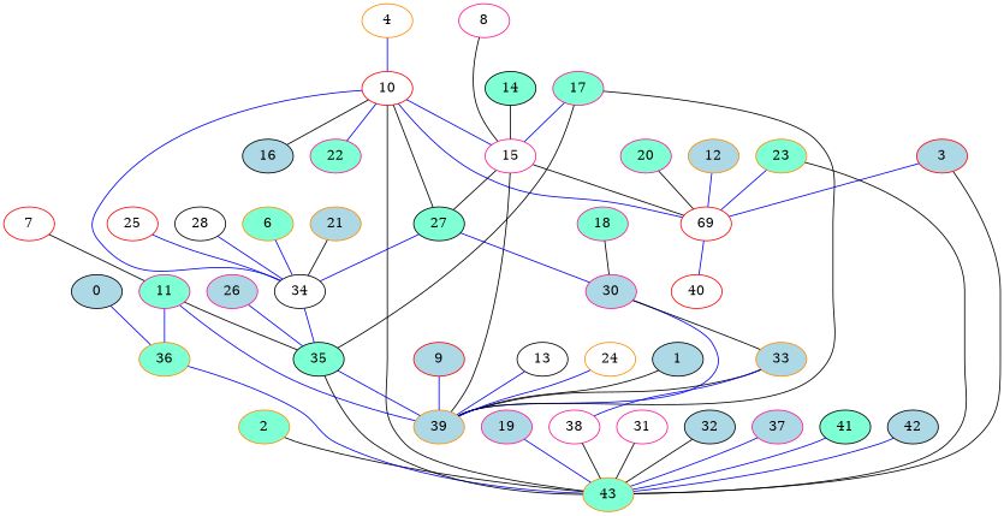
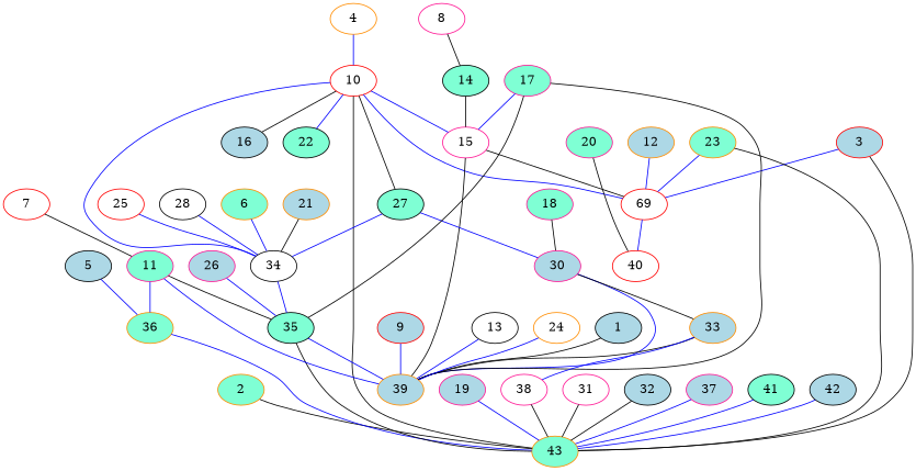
  graph {
    node [color=black fillcolor=lightblue style=filled]
    edge [color=blue weight=1.0]
    39 [color=darkorange]
    1
    2 [color=darkorange fillcolor=aquamarine]
    43 [color=darkorange fillcolor=aquamarine]
    3 [color=red]
    n6 [color=red fillcolor=white label=69]
    40 [color=red fillcolor=white]
    4 [color=darkorange fillcolor=white]
    10 [color=red fillcolor=white]
    34 [fillcolor=white]
    15 [color=deeppink fillcolor=white]
    16
-   22 [color=deeppink fillcolor=aquamarine]
+   22 [fillcolor=aquamarine]
    27 [fillcolor=aquamarine]
    36 [color=darkorange fillcolor=aquamarine]
-   5 [label=0]
+   5
    6 [color=darkorange fillcolor=aquamarine]
    35 [fillcolor=aquamarine]
    7 [color=red fillcolor=white]
    11 [color=deeppink fillcolor=aquamarine]
    8 [color=deeppink fillcolor=white]
    9 [color=red]
    30 [color=deeppink]
    12 [color=darkorange]
    13 [fillcolor=white]
    14 [fillcolor=aquamarine]
    17 [color=deeppink fillcolor=aquamarine]
    18 [color=deeppink fillcolor=aquamarine]
    33 [color=darkorange]
    19 [color=deeppink]
    20 [color=deeppink fillcolor=aquamarine]
    21 [color=darkorange]
    23 [color=darkorange fillcolor=aquamarine]
    24 [color=darkorange fillcolor=white]
    25 [color=red fillcolor=white]
    26 [color=deeppink]
    28 [fillcolor=white]
    38 [color=deeppink fillcolor=white]
    31 [color=deeppink fillcolor=white]
    32
    37 [color=deeppink]
    41 [fillcolor=aquamarine]
    42
    1 -- 39 [color=black]
    2 -- 43 [color=black]
    3 -- 43 [color=black]
    3 -- n6
    n6 -- 40
    4 -- 10
    10 -- 43 [color=black weight=2.0]
    10 -- n6
    10 -- 34
    10 -- 15
    10 -- 16 [color=black]
    10 -- 22
    10 -- 27 [color=black]
    34 -- 35
    15 -- 39 [color=black]
    15 -- n6 [color=black]
-   15 -- 27 [color=black]
    27 -- 34
    27 -- 30
    36 -- 43
    5 -- 36
    6 -- 34
    35 -- 39
    35 -- 43 [color=black]
    7 -- 11 [color=black]
    11 -- 39
    11 -- 36
    11 -- 35 [color=black]
-   8 -- 15 [color=black]
+   8 -- 14 [color=black]
    9 -- 39
    30 -- 39
    30 -- 33 [color=black]
    12 -- n6
    13 -- 39
    14 -- 15 [color=black]
    17 -- 39 [color=black]
    17 -- 15
    17 -- 35 [color=black]
    18 -- 30 [color=black]
    33 -- 39 [color=black]
    33 -- 38
    19 -- 43
-   20 -- n6 [color=black]
+   20 -- 40 [color=black]
    21 -- 34 [color=black]
    23 -- 43 [color=black]
    23 -- n6
    24 -- 39
    25 -- 34
    26 -- 35
    28 -- 34
    38 -- 43 [color=black]
    31 -- 43 [color=black]
    32 -- 43 [color=black]
    37 -- 43
    41 -- 43
    42 -- 43
  }
